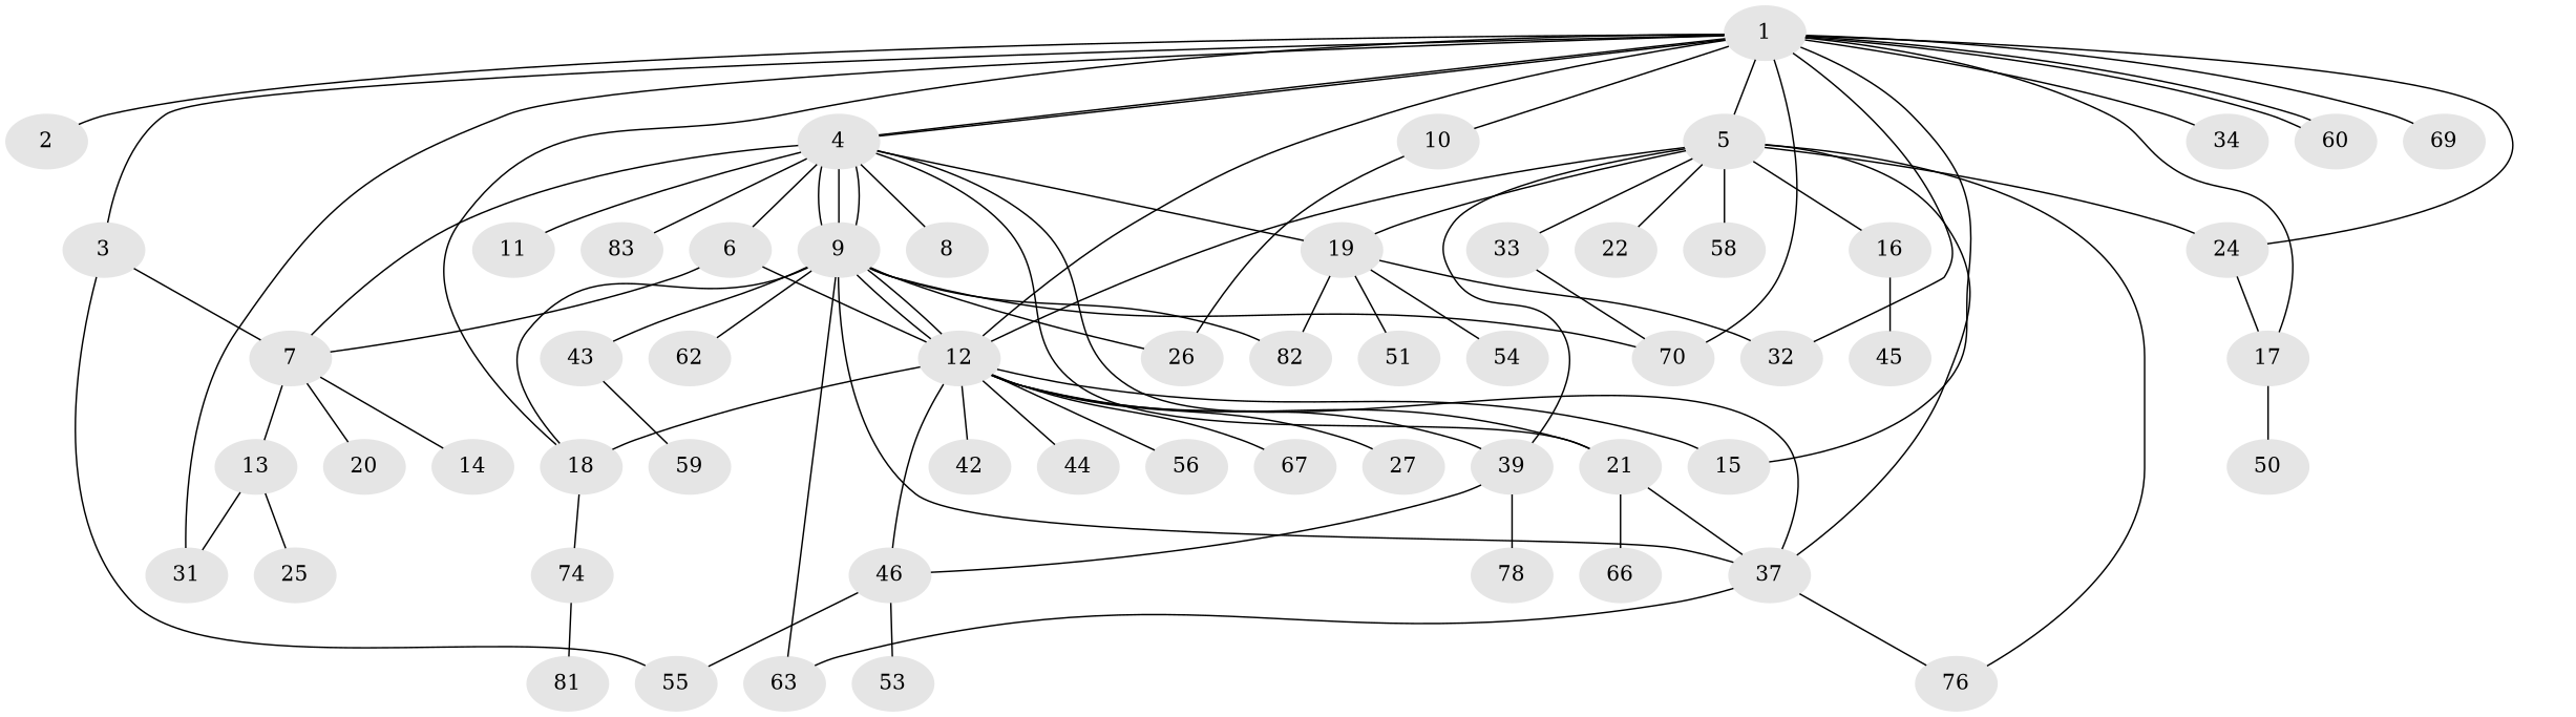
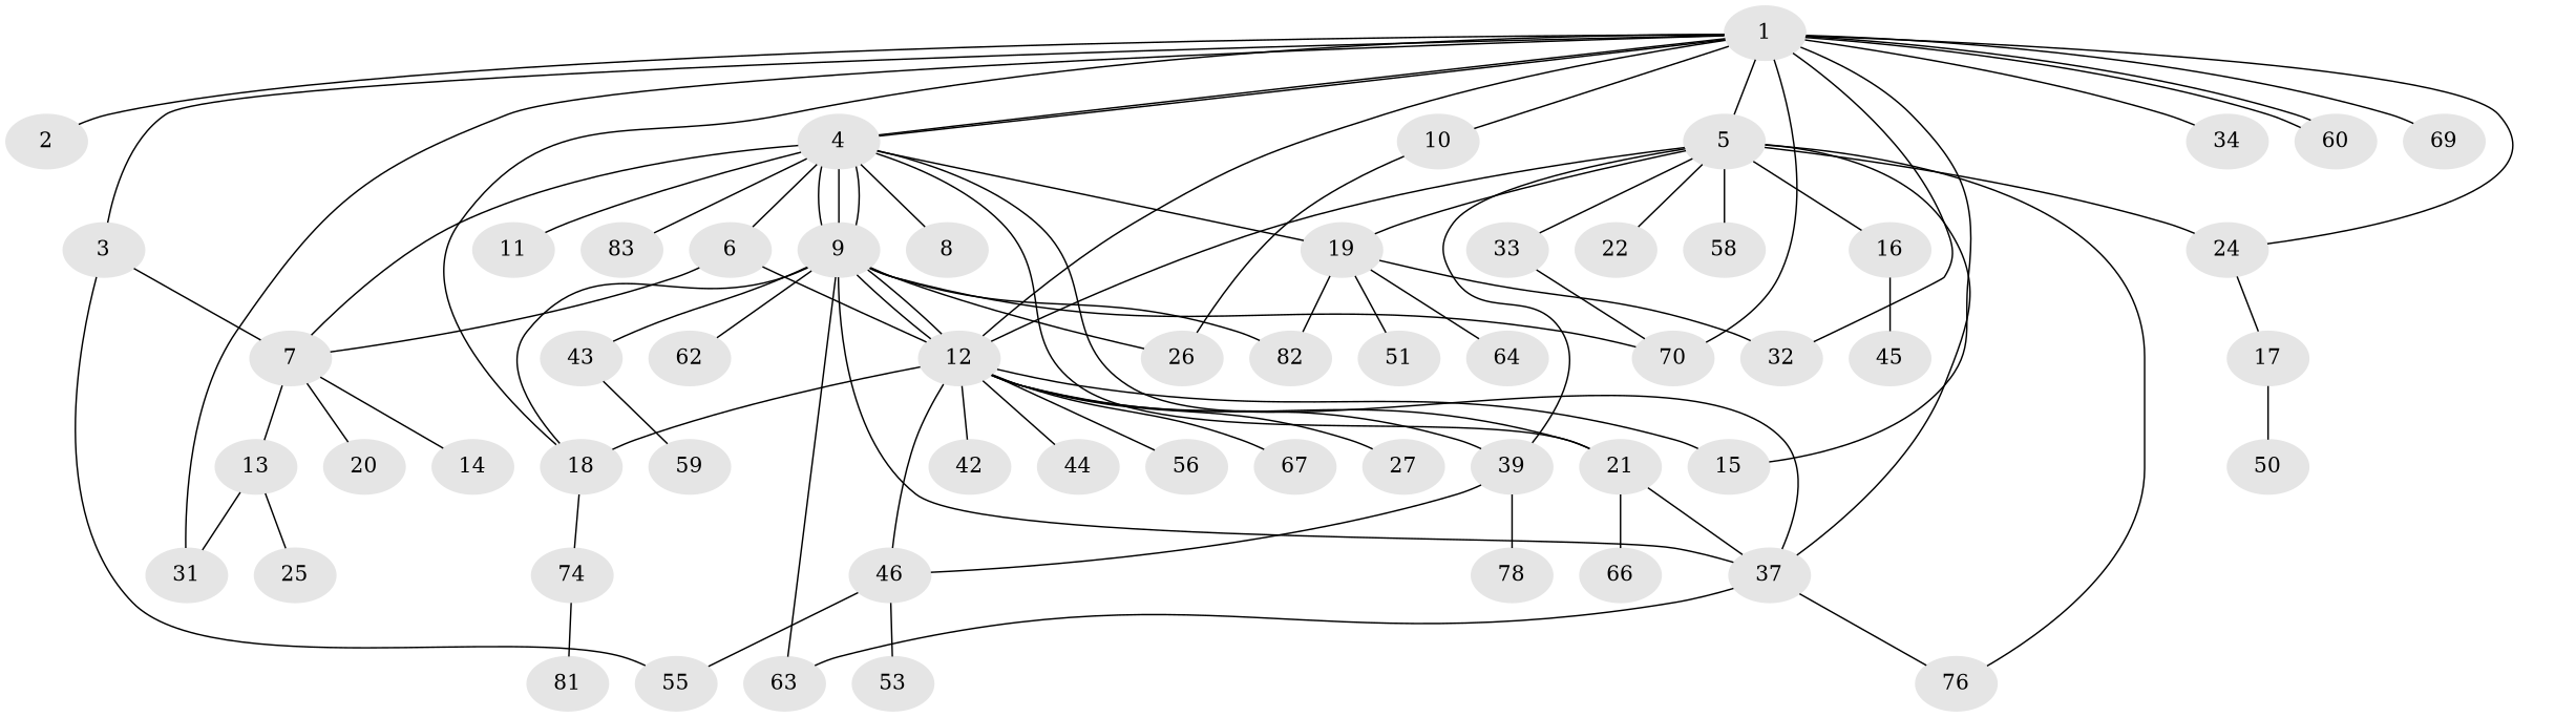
  graph {
    node [color=gray90 style=filled]
    1 [super="+64"]
    2 [super="+29"]
    3 [super="+48"]
    4 [super="+79"]
    5 [super="+23"]
    10 [super="+21"]
    12 [super="+36"]
    15 [super="+47"]
    17 [super="+61"]
    18 [super="+68"]
    24
    31 [super="+35"]
    32
    34 [super="+40"]
    60 [super="+80"]
    69
    70 [super="+75"]
    7 [super="+38"]
    55
    6
    8
    9 [super="+57"]
    11
    19 [super="+41"]
    n25 [label=21]
    37 [super="+52"]
    83
    16
    22
    33
    39 [super="+49"]
    58 [super="+65"]
    76
    26
    27
    42
    44
    46 [super="+73"]
    56
    67
    50
    74 [super="+77"]
    13 [super="+71"]
    14
    20
    43
    62
    63 [super="+72"]
    82
    25 [super="+30"]
    51
-   54
+   54 [label=64]
    66
    45
    78
    59
    53
    81
    1 -- 2
    1 -- 3
    1 -- 4
    1 -- 4
    1 -- 5
    1 -- 10
    1 -- 12 [weight=2]
    1 -- 15
-   1 -- 17
    1 -- 18
    1 -- 24
    1 -- 31
    1 -- 32
    1 -- 34 [weight=2]
    1 -- 60
    1 -- 60
    1 -- 69
    1 -- 70
    3 -- 7
    3 -- 55
    4 -- 7
    4 -- 6
    4 -- 8
    4 -- 9
    4 -- 9
    4 -- 9
    4 -- 11
    4 -- 19
    4 -- n25
    4 -- 37
    4 -- 83
    5 -- 12
    5 -- 24
    5 -- 19
    5 -- 37
    5 -- 16
    5 -- 22
    5 -- 33
    5 -- 39
    5 -- 58
    5 -- 76
    10 -- 26
    12 -- 15
    12 -- 18
    12 -- n25
    12 -- 39
    12 -- 27
    12 -- 42
    12 -- 44
    12 -- 46
    12 -- 56
    12 -- 67
    17 -- 50
    18 -- 74
    24 -- 17
    7 -- 13
    7 -- 14
    7 -- 20
    6 -- 12
    6 -- 7
    9 -- 12
    9 -- 12
    9 -- 18
    9 -- 70
    9 -- 37
    9 -- 26
    9 -- 43
    9 -- 62
    9 -- 63
    9 -- 82
    19 -- 32
    19 -- 82
    19 -- 51
    19 -- 54
    n25 -- 37
    n25 -- 66
    37 -- 76
    37 -- 63
    16 -- 45
    33 -- 70
    39 -- 46
    39 -- 78
    46 -- 55
    46 -- 53
    74 -- 81
    13 -- 31
    13 -- 25
    43 -- 59
  }
